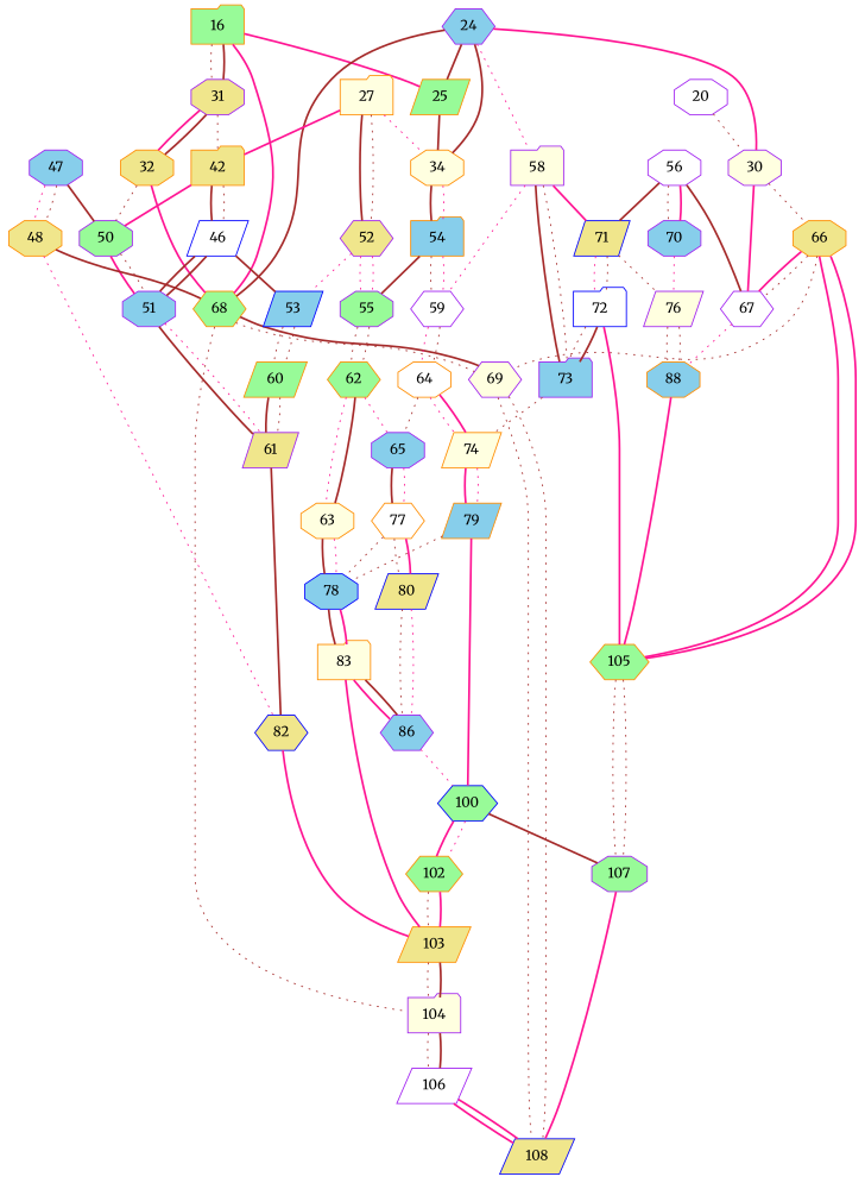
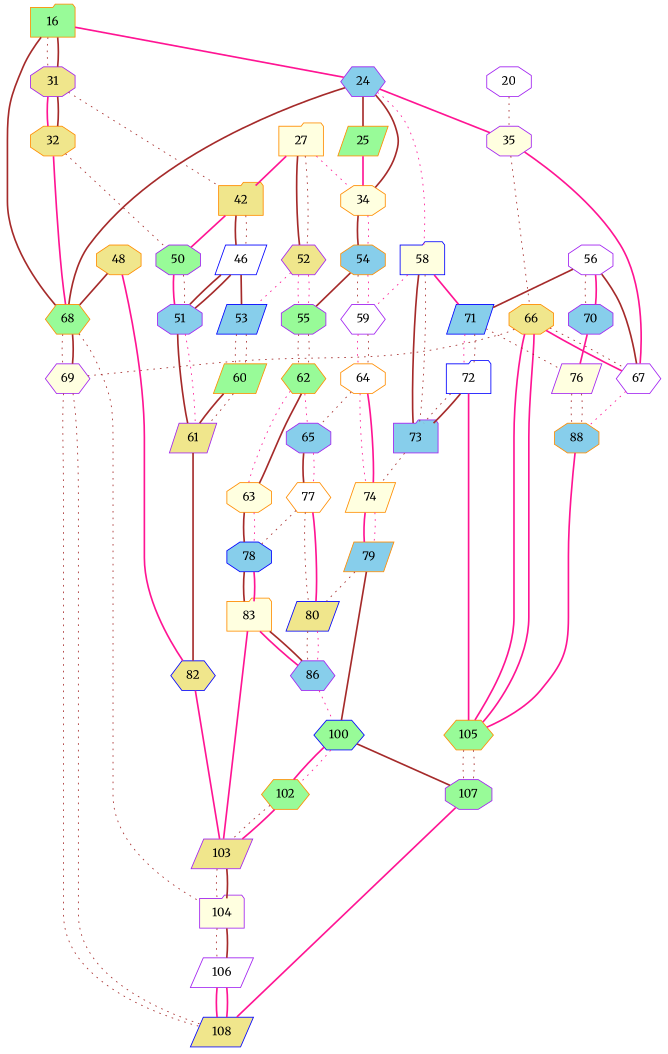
  graph {
    fontname=Merriweather
    node [color=purple fillcolor=khaki fontname=Merriweather shape=octagon style=filled]
    edge [color=brown fontname=Merriweather style=dotted]
    16 [color=darkorange fillcolor=palegreen shape=folder super="+15"]
    25 [color=darkorange fillcolor=palegreen shape=parallelogram super="+14"]
    31 [super="+30"]
    68 [color=darkorange fillcolor=palegreen shape=hexagon super="+49+33+18"]
    34 [color=darkorange fillcolor=lightyellow super="+26"]
    42 [color=darkorange shape=folder super="+29+28"]
    32 [color=darkorange]
    69 [fillcolor=lightyellow shape=hexagon super="+6"]
    104 [fillcolor=lightyellow shape=folder super="+95+96"]
    20 [fillcolor=white]
-   35 [fillcolor=lightyellow super="+21+19" label=30]
+   35 [fillcolor=lightyellow super="+21+19"]
    66 [color=darkorange super="+5"]
    67 [fillcolor=white shape=hexagon super="+57+36+37"]
    24 [fillcolor=skyblue shape=hexagon super="+23+22+12"]
-   58 [fillcolor=lightyellow shape=folder super="+41"]
-   54 [color=darkorange fillcolor=skyblue shape=folder]
+   58 [color=blue fillcolor=lightyellow shape=folder super="+41"]
+   54 [color=darkorange fillcolor=skyblue]
    59 [fillcolor=white shape=hexagon]
-   71 [color=blue shape=parallelogram super="+40"]
+   71 [color=blue fillcolor=skyblue shape=parallelogram super="+40"]
    73 [fillcolor=skyblue shape=folder]
    27 [color=darkorange fillcolor=lightyellow shape=folder]
    52 [shape=hexagon]
    50 [fillcolor=palegreen super="+43+44"]
    46 [color=blue fillcolor=white shape=parallelogram super="+45"]
    53 [color=blue fillcolor=skyblue shape=parallelogram]
    55 [fillcolor=palegreen]
    51 [fillcolor=skyblue]
    105 [color=darkorange fillcolor=palegreen shape=hexagon super="+101+92+89"]
    88 [color=darkorange fillcolor=skyblue super="+87"]
    61 [shape=parallelogram]
    60 [color=darkorange fillcolor=palegreen shape=parallelogram]
-   47 [fillcolor=skyblue]
    48 [color=darkorange]
    82 [color=blue shape=hexagon super="+81"]
-   103 [color=darkorange shape=parallelogram super="+93+85+94"]
+   103 [shape=parallelogram super="+93+85+94"]
    62 [color=darkorange fillcolor=palegreen shape=hexagon]
    64 [color=darkorange fillcolor=white]
    63 [color=darkorange fillcolor=lightyellow]
    65 [fillcolor=skyblue]
    56 [fillcolor=white super="+38+39"]
    70 [fillcolor=skyblue]
    76 [fillcolor=lightyellow shape=parallelogram super="+75"]
    72 [color=blue fillcolor=white shape=folder]
    74 [color=darkorange fillcolor=lightyellow shape=parallelogram]
    78 [color=blue fillcolor=skyblue]
    77 [color=darkorange fillcolor=white shape=hexagon]
    83 [color=darkorange fillcolor=lightyellow shape=folder]
    79 [color=darkorange fillcolor=skyblue shape=parallelogram]
    80 [color=blue shape=parallelogram]
    108 [color=blue shape=parallelogram]
    107 [fillcolor=palegreen super="+99+98"]
    106 [fillcolor=white shape=parallelogram]
    100 [color=blue fillcolor=palegreen shape=hexagon super="+97"]
    86 [fillcolor=skyblue shape=hexagon]
    102 [color=darkorange fillcolor=palegreen shape=hexagon]
-   16 -- 25 [color=deeppink style=bold]
+   16 -- 24 [color=deeppink style=bold]
    16 -- 31 [weight=2]
    16 -- 31 [style=bold]
-   16 -- 68 [color=deeppink style=bold]
-   25 -- 34 [style=bold]
+   16 -- 68 [style=bold]
+   25 -- 34 [color=deeppink style=bold]
    31 -- 42
    31 -- 32 [color=deeppink style=bold]
    31 -- 32 [style=bold]
    68 -- 69 [weight=3]
    68 -- 69 [style=bold]
    68 -- 104
    34 -- 54 [style=bold]
    34 -- 54 [color=deeppink]
    42 -- 50 [color=deeppink style=bold]
    42 -- 46 [style=bold weight=2]
    42 -- 46
    32 -- 68 [color=deeppink style=bold]
    32 -- 50
    69 -- 108
    69 -- 108
    104 -- 106 [weight=2]
    104 -- 106 [style=bold]
    20 -- 35 [weight=3]
    35 -- 66
    35 -- 67 [color=deeppink style=bold]
    66 -- 69 [weight=2]
    66 -- 67 [color=deeppink style=bold weight=2]
    66 -- 67
    66 -- 105 [color=deeppink style=bold]
    66 -- 105 [color=deeppink style=bold]
    67 -- 88 [color=deeppink]
    24 -- 25 [style=bold weight=3]
    24 -- 68 [style=bold]
    24 -- 34 [style=bold]
    24 -- 35 [color=deeppink style=bold weight=2]
    24 -- 58 [color=deeppink]
    58 -- 59 [color=deeppink]
    58 -- 71 [color=deeppink style=bold]
    58 -- 73 [style=bold]
    58 -- 73
    54 -- 59
    54 -- 59 [color=deeppink]
    54 -- 55 [style=bold]
    59 -- 64 [color=deeppink]
    59 -- 64
    71 -- 76
    71 -- 72 [color=deeppink]
    71 -- 72
    73 -- 74
    27 -- 34 [color=deeppink]
    27 -- 42 [color=deeppink style=bold]
    27 -- 52 [style=bold]
    27 -- 52
    52 -- 53 [color=deeppink]
    52 -- 55 [color=deeppink]
    52 -- 55 [color=deeppink]
    50 -- 51 [color=deeppink style=bold]
    50 -- 51
    46 -- 53 [style=bold]
    46 -- 51 [style=bold]
    46 -- 51 [style=bold]
    53 -- 60
    53 -- 60
    55 -- 62
    55 -- 62
    51 -- 61 [style=bold]
    51 -- 61 [color=deeppink]
    105 -- 107 [weight=3]
    105 -- 107
    88 -- 105 [color=deeppink style=bold]
    61 -- 82 [style=bold]
    60 -- 61 [style=bold]
    60 -- 61
-   47 -- 50 [style=bold weight=2]
-   47 -- 48 [color=deeppink]
-   47 -- 48
    48 -- 68 [style=bold]
-   48 -- 82 [color=deeppink]
+   48 -- 82 [color=deeppink style=bold]
    82 -- 103 [color=deeppink style=bold weight=2]
    103 -- 104 [weight=2]
    103 -- 104 [style=bold]
    62 -- 63 [color=deeppink]
    62 -- 63 [style=bold]
    62 -- 65 [color=deeppink]
    64 -- 65
    64 -- 74 [color=deeppink]
    64 -- 74 [color=deeppink style=bold]
    63 -- 78 [style=bold]
    63 -- 78 [color=deeppink]
    65 -- 77 [style=bold]
    65 -- 77 [color=deeppink]
    56 -- 67 [style=bold weight=2]
    56 -- 71 [style=bold]
    56 -- 70 [weight=2]
    56 -- 70 [color=deeppink style=bold]
-   70 -- 76 [color=deeppink]
+   70 -- 76 [color=deeppink style=bold]
    76 -- 88 [weight=2]
    76 -- 88
    72 -- 73
    72 -- 73 [style=bold]
    72 -- 105 [color=deeppink style=bold]
    74 -- 79 [color=deeppink style=bold]
    74 -- 79 [color=deeppink]
    78 -- 83 [style=bold]
    78 -- 83 [color=deeppink style=bold]
    77 -- 78
    77 -- 80
    77 -- 80 [color=deeppink style=bold]
    83 -- 103 [color=deeppink style=bold]
    83 -- 86 [color=deeppink style=bold]
    83 -- 86 [style=bold]
-   79 -- 78
-   79 -- 100 [color=deeppink style=bold]
+   79 -- 80
+   79 -- 100 [style=bold]
    80 -- 86
    80 -- 86 [color=deeppink]
    107 -- 108 [color=deeppink style=bold]
    106 -- 108 [color=deeppink style=bold]
    106 -- 108 [color=deeppink style=bold]
    100 -- 107 [style=bold weight=2]
    100 -- 102 [color=deeppink style=bold]
    100 -- 102 [color=deeppink]
    86 -- 100 [color=deeppink]
    102 -- 103 [weight=2]
    102 -- 103 [color=deeppink style=bold]
  }
